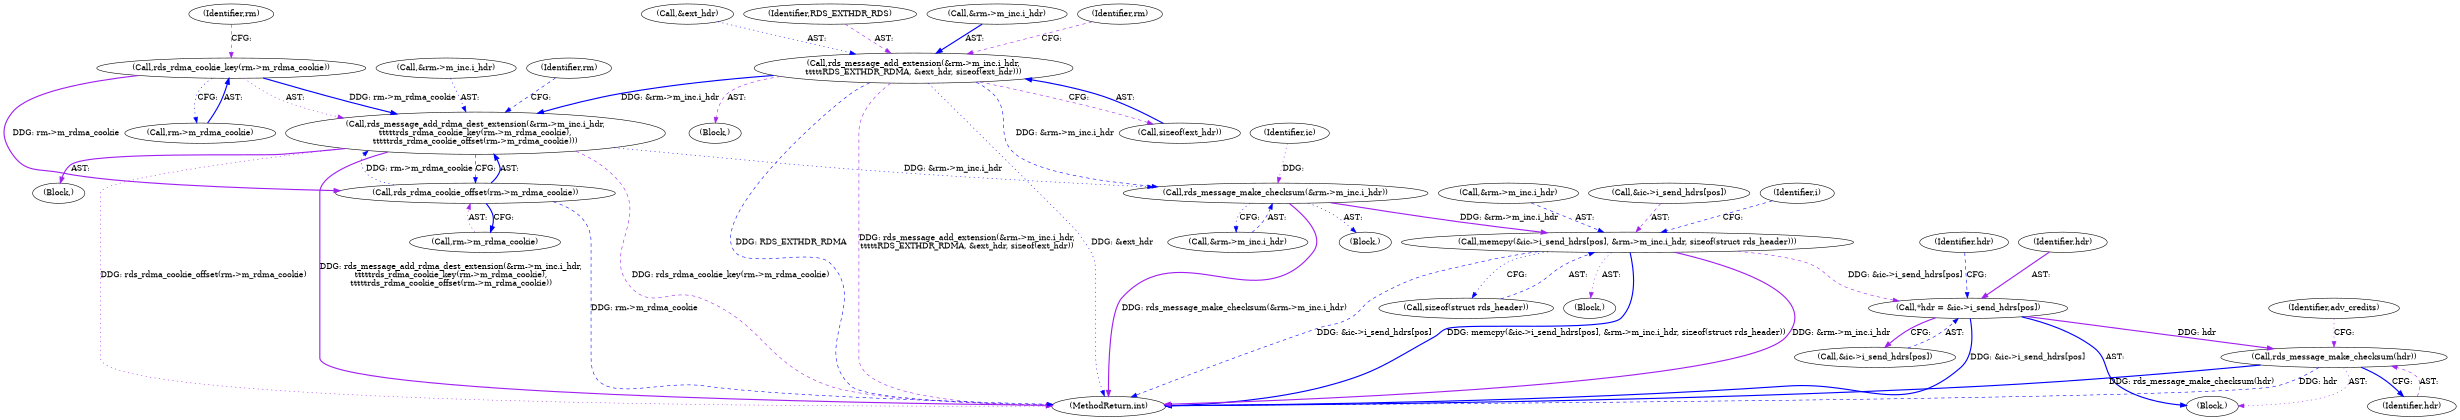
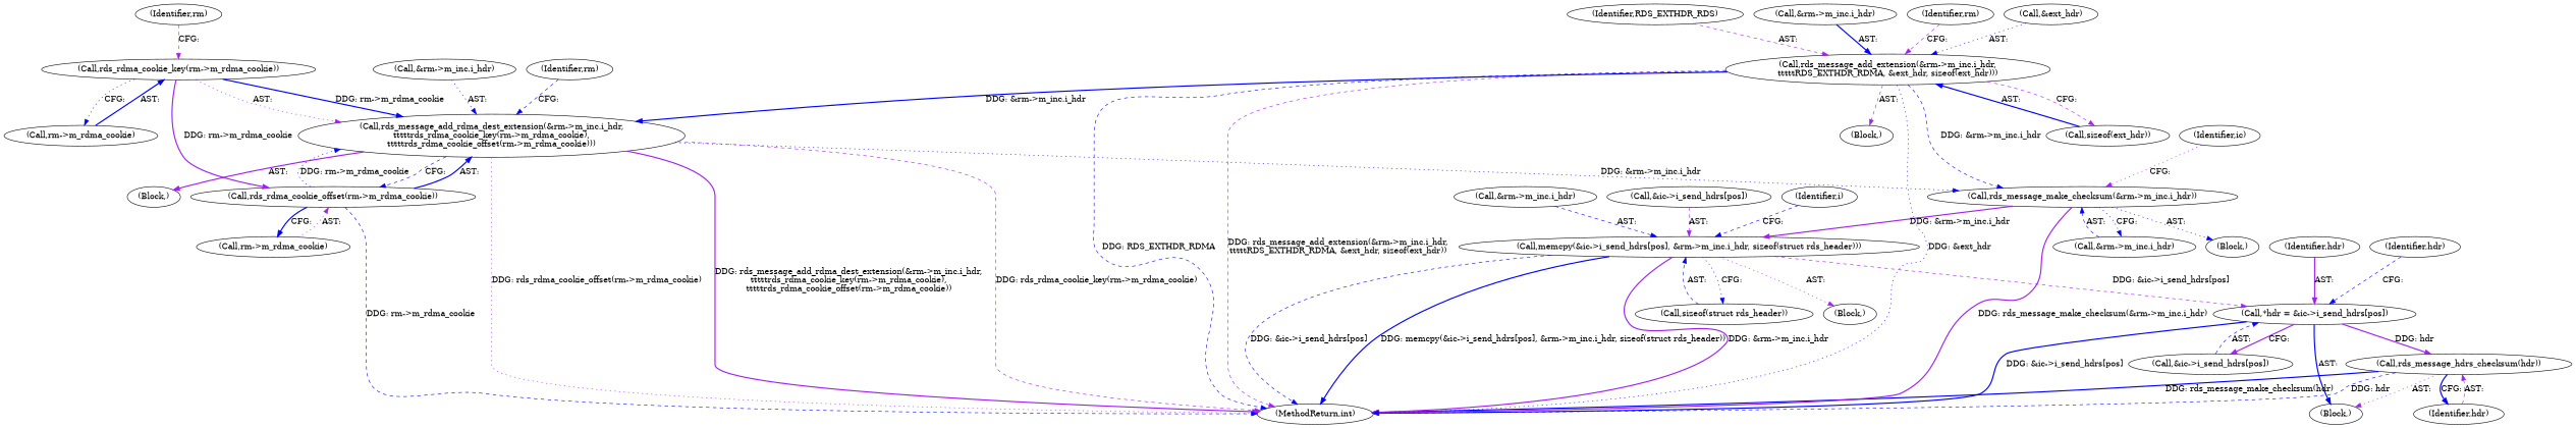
  digraph {
    edge [color=blue style=dashed]
    n1 [label="(Call,*hdr = &ic->i_send_hdrs[pos])"]
-   n2 [label="(Call,rds_message_make_checksum(hdr))"]
+   n2 [label="(Call,rds_message_hdrs_checksum(hdr))"]
    n3 [label="(Block,)"]
    n4 [label="(Call,&ic->i_send_hdrs[pos])"]
    n5 [label="(MethodReturn,int)"]
    n6 [label="(Identifier,hdr)"]
    n7 [label="(Call,memcpy(&ic->i_send_hdrs[pos], &rm->m_inc.i_hdr, sizeof(struct rds_header)))"]
    n8 [label="(Call,sizeof(struct rds_header))"]
    n9 [label="(Block,)"]
    n10 [label="(Call,rds_message_make_checksum(&rm->m_inc.i_hdr))"]
    n11 [label="(Block,)"]
    n12 [label="(Call,&rm->m_inc.i_hdr)"]
    n13 [label="(Call,rds_message_add_extension(&rm->m_inc.i_hdr,\n\t\t\t\t\tRDS_EXTHDR_RDMA, &ext_hdr, sizeof(ext_hdr)))"]
    n14 [label="(Call,rds_message_add_rdma_dest_extension(&rm->m_inc.i_hdr,\n\t\t\t\t\trds_rdma_cookie_key(rm->m_rdma_cookie),\n\t\t\t\t\trds_rdma_cookie_offset(rm->m_rdma_cookie)))"]
    n15 [label="(Call,sizeof(ext_hdr))"]
    n16 [label="(Block,)"]
    n17 [label="(Call,rds_rdma_cookie_offset(rm->m_rdma_cookie))"]
    n18 [label="(Block,)"]
    n19 [label="(Call,rm->m_rdma_cookie)"]
    n20 [label="(Call,rds_rdma_cookie_key(rm->m_rdma_cookie))"]
    n21 [label="(Call,rm->m_rdma_cookie)"]
    n22 [label="(Call,&rm->m_inc.i_hdr)"]
    n23 [label="(Identifier,rm)"]
    n24 [label="(Call,&ic->i_send_hdrs[pos])"]
    n25 [label="(Call,&ext_hdr)"]
    n26 [label="(Call,&rm->m_inc.i_hdr)"]
    n27 [label="(Identifier,rm)"]
    n28 [label="(Identifier,RDS_EXTHDR_RDS)"]
    n29 [label="(Call,&rm->m_inc.i_hdr)"]
    n30 [label="(Identifier,ic)"]
    n31 [label="(Identifier,rm)"]
    n32 [label="(Identifier,hdr)"]
    n33 [label="(Identifier,hdr)"]
    n34 [label="(Identifier,i)"]
-   n35 [label="(Identifier,adv_credits)"]
    n1 -> n2 [color=purple label="DDG: hdr" style=bold]
    n1 -> n3 [label="AST: " style=bold]
    n1 -> n4 [color=purple label="CFG: " style=bold]
    n1 -> n5 [label="DDG: &ic->i_send_hdrs[pos]" style=bold]
    n2 -> n3 [color=purple label="AST: " style=dotted]
    n2 -> n5 [label="DDG: rds_message_make_checksum(hdr)" style=bold]
    n2 -> n5 [label="DDG: hdr"]
    n2 -> n6 [label="CFG: " style=bold]
    n4 -> n1 [label="AST: "]
    n6 -> n2 [color=purple label="AST: "]
    n7 -> n1 [color=purple label="DDG: &ic->i_send_hdrs[pos]"]
    n7 -> n5 [label="DDG: memcpy(&ic->i_send_hdrs[pos], &rm->m_inc.i_hdr, sizeof(struct rds_header))" style=bold]
    n7 -> n5 [color=purple label="DDG: &rm->m_inc.i_hdr" style=bold]
    n7 -> n5 [label="DDG: &ic->i_send_hdrs[pos]"]
    n7 -> n8 [label="CFG: " style=dotted]
    n7 -> n9 [color=purple label="AST: " style=dotted]
    n8 -> n7 [label="AST: "]
    n10 -> n5 [color=purple label="DDG: rds_message_make_checksum(&rm->m_inc.i_hdr)" style=bold]
    n10 -> n7 [color=purple label="DDG: &rm->m_inc.i_hdr" style=bold]
    n10 -> n11 [label="AST: " style=dotted]
    n10 -> n12 [label="CFG: " style=dotted]
    n12 -> n10 [label="AST: "]
    n13 -> n5 [label="DDG: RDS_EXTHDR_RDMA"]
    n13 -> n5 [color=purple label="DDG: rds_message_add_extension(&rm->m_inc.i_hdr,\n\t\t\t\t\tRDS_EXTHDR_RDMA, &ext_hdr, sizeof(ext_hdr))"]
    n13 -> n5 [label="DDG: &ext_hdr" style=dotted]
    n13 -> n10 [label="DDG: &rm->m_inc.i_hdr"]
    n13 -> n14 [label="DDG: &rm->m_inc.i_hdr" style=bold]
    n13 -> n15 [color=purple label="CFG: "]
    n13 -> n16 [color=purple label="AST: "]
    n14 -> n5 [color=purple label="DDG: rds_rdma_cookie_offset(rm->m_rdma_cookie)" style=dotted]
    n14 -> n5 [color=purple label="DDG: rds_message_add_rdma_dest_extension(&rm->m_inc.i_hdr,\n\t\t\t\t\trds_rdma_cookie_key(rm->m_rdma_cookie),\n\t\t\t\t\trds_rdma_cookie_offset(rm->m_rdma_cookie))" style=bold]
    n14 -> n5 [color=purple label="DDG: rds_rdma_cookie_key(rm->m_rdma_cookie)"]
    n14 -> n10 [label="DDG: &rm->m_inc.i_hdr" style=dotted]
    n14 -> n17 [label="CFG: "]
    n14 -> n18 [color=purple label="AST: " style=bold]
    n15 -> n13 [label="AST: " style=bold]
    n17 -> n5 [label="DDG: rm->m_rdma_cookie"]
    n17 -> n14 [label="AST: " style=bold]
    n17 -> n14 [label="DDG: rm->m_rdma_cookie" style=dotted]
    n17 -> n19 [label="CFG: " style=bold]
    n19 -> n17 [color=purple label="AST: " style=dotted]
    n20 -> n14 [color=purple label="AST: " style=dotted]
    n20 -> n14 [label="DDG: rm->m_rdma_cookie" style=bold]
    n20 -> n17 [color=purple label="DDG: rm->m_rdma_cookie" style=bold]
    n20 -> n21 [label="CFG: " style=dotted]
    n21 -> n20 [label="AST: " style=bold]
    n22 -> n7 [label="AST: "]
    n23 -> n20 [color=purple label="CFG: "]
    n24 -> n7 [color=purple label="AST: "]
    n25 -> n13 [label="AST: " style=dotted]
    n26 -> n14 [label="AST: " style=dotted]
    n27 -> n14 [label="CFG: "]
    n28 -> n13 [color=purple label="AST: "]
    n29 -> n13 [label="AST: " style=bold]
-   n30 -> n10 [color=purple label="DDG: " style=dotted]
+   n30 -> n10 [color=purple label="CFG: " style=dotted]
    n31 -> n13 [color=purple label="CFG: "]
    n32 -> n1 [label="CFG: "]
    n33 -> n1 [color=purple label="AST: " style=bold]
    n34 -> n7 [label="CFG: "]
-   n35 -> n2 [color=purple label="CFG: " style=dotted]
  }
